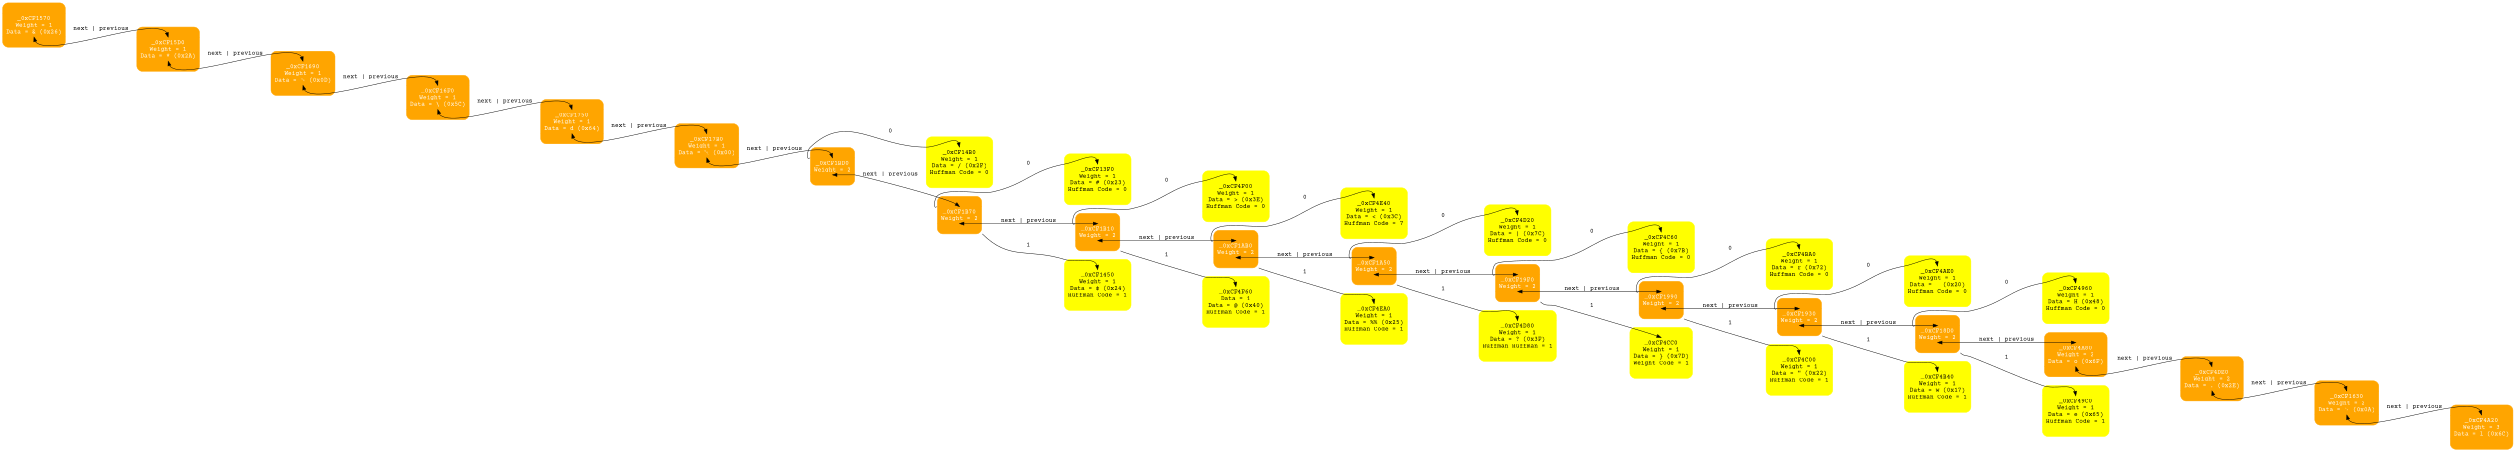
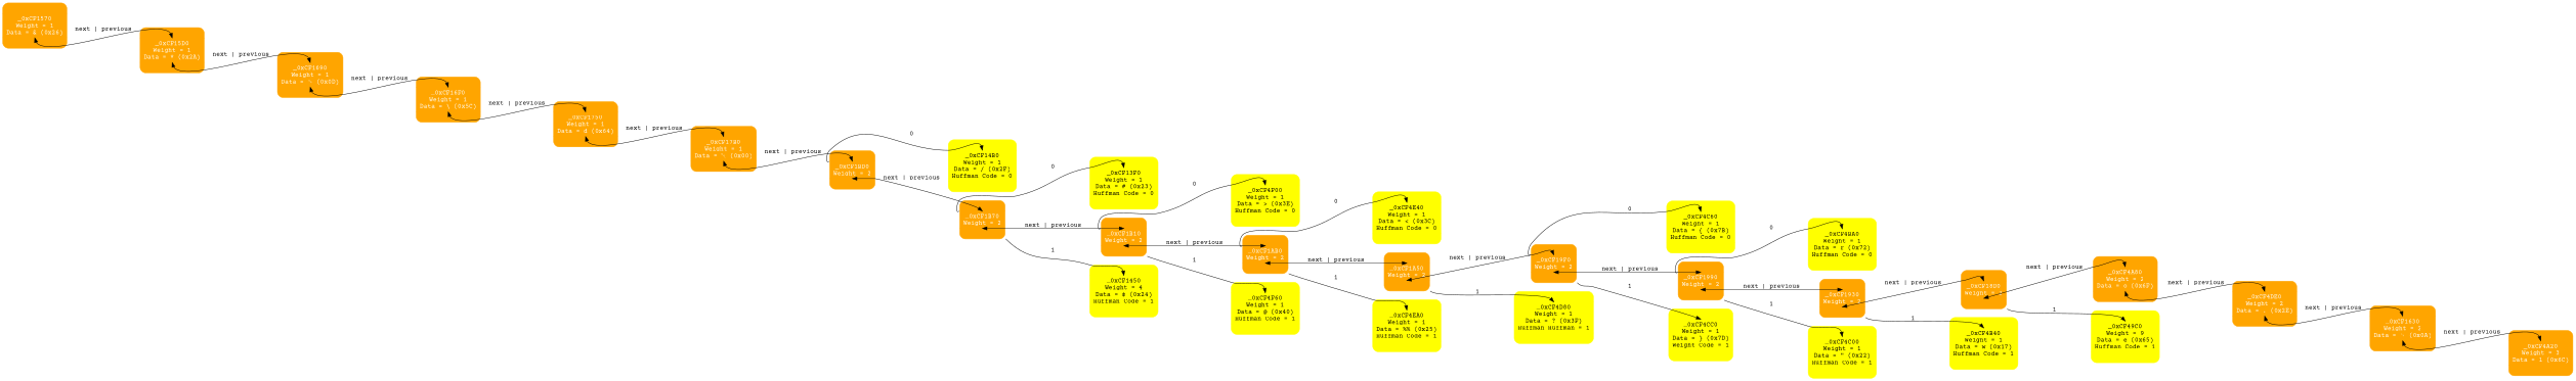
  digraph {
    fontname="Courier Prime"
    rankdir=LR
    node [color=orange fontcolor=white fontname="Courier Prime" shape=Mrecord style=filled]
    edge [dir=both fontname="Courier Prime" headport="f1:n" tailport="f1:s"]
    n1 [label="<f0>|<f1>_0xCF1570\nWeight = 1\nData = \& (0x26)\n|<f2>"]
    n2 [label="<f0>|<f1>_0xCF15D0\nWeight = 1\nData = \* (0x2A)\n|<f2>"]
    n3 [label="<f0>|<f1>_0xCF1690\nWeight = 1\nData = ␍ (0x0D)\n|<f2>"]
    n4 [label="<f0>|<f1>_0xCF16F0\nWeight = 1\nData = \\ (0x5C)\n|<f2>"]
    n5 [label="<f0>|<f1>_0xCF1750\nWeight = 1\nData = d (0x64)\n|<f2>"]
    n6 [label="<f0>|<f1>_0xCF17B0\nWeight = 1\nData = ␀ (0x00)\n|<f2>"]
    n7 [label="<f0>|<f1>_0xCF1BD0\nWeight = 2\n|<f2>"]
    n8 [color=yellow fontcolor=black label="<f0>|<f1>_0xCF14B0\nWeight = 1\nData = \/ (0x2F)\nHuffman Code = 0|<f2>"]
    n9 [label="<f0>|<f1>_0xCF1B70\nWeight = 2\n|<f2>"]
    n10 [color=yellow fontcolor=black label="<f0>|<f1>_0xCF13F0\nWeight = 1\nData = \# (0x23)\nHuffman Code = 0|<f2>"]
-   n11 [color=yellow fontcolor=black label="<f0>|<f1>_0xCF1450\nWeight = 1\nData = \$ (0x24)\nHuffman Code = 1|<f2>"]
+   n11 [color=yellow fontcolor=black label="<f0>|<f1>_0xCF1450\nWeight = 4\nData = \$ (0x24)\nHuffman Code = 1|<f2>"]
    n12 [label="<f0>|<f1>_0xCF1B10\nWeight = 2\n|<f2>"]
    n13 [color=yellow fontcolor=black label="<f0>|<f1>_0xCF4F00\nWeight = 1\nData = \> (0x3E)\nHuffman Code = 0|<f2>"]
-   n14 [color=yellow fontcolor=black label="<f0>|<f1>_0xCF4F60\nData = 1\nData = \@ (0x40)\nHuffman Code = 1|<f2>"]
+   n14 [color=yellow fontcolor=black label="<f0>|<f1>_0xCF4F60\nWeight = 1\nData = \@ (0x40)\nHuffman Code = 1|<f2>"]
    n15 [label="<f0>|<f1>_0xCF1AB0\nWeight = 2\n|<f2>"]
-   n16 [color=yellow fontcolor=black label="<f0>|<f1>_0xCF4E40\nWeight = 1\nData = \< (0x3C)\nHuffman Code = 7|<f2>"]
+   n16 [color=yellow fontcolor=black label="<f0>|<f1>_0xCF4E40\nWeight = 1\nData = \< (0x3C)\nHuffman Code = 0|<f2>"]
    n17 [color=yellow fontcolor=black label="<f0>|<f1>_0xCF4EA0\nWeight = 1\nData = \%% (0x25)\nHuffman Code = 1|<f2>"]
    n18 [label="<f0>|<f1>_0xCF1A50\nWeight = 2\n|<f2>"]
-   n19 [color=yellow fontcolor=black label="<f0>|<f1>_0xCF4D20\nWeight = 1\nData = \| (0x7C)\nHuffman Code = 0|<f2>"]
    n20 [color=yellow fontcolor=black label="<f0>|<f1>_0xCF4D80\nWeight = 1\nData = \? (0x3F)\nHuffman Huffman = 1|<f2>"]
    n21 [label="<f0>|<f1>_0xCF19F0\nWeight = 2\n|<f2>"]
    n22 [color=yellow fontcolor=black label="<f0>|<f1>_0xCF4C60\nWeight = 1\nData = \{ (0x7B)\nHuffman Code = 0|<f2>"]
    n23 [color=yellow fontcolor=black label="<f0>|<f1>_0xCF4CC0\nWeight = 1\nData = \} (0x7D)\nWeight Code = 1|<f2>"]
    n24 [label="<f0>|<f1>_0xCF1990\nWeight = 2\n|<f2>"]
    n25 [color=yellow fontcolor=black label="<f0>|<f1>_0xCF4BA0\nWeight = 1\nData = r (0x72)\nHuffman Code = 0|<f2>"]
    n26 [color=yellow fontcolor=black label="<f0>|<f1>_0xCF4C00\nWeight = 1\nData = \" (0x22)\nHuffman Code = 1|<f2>"]
    n27 [label="<f0>|<f1>_0xCF1930\nWeight = 2\n|<f2>"]
-   n28 [color=yellow fontcolor=black label="<f0>|<f1>_0xCF4AE0\nWeight = 1\nData = \  (0x20)\nHuffman Code = 0|<f2>"]
    n29 [color=yellow fontcolor=black label="<f0>|<f1>_0xCF4B40\nWeight = 1\nData = w (0x17)\nHuffman Code = 1|<f2>"]
    n30 [label="<f0>|<f1>_0xCF18D0\nWeight = 2\n|<f2>"]
-   n31 [color=yellow fontcolor=black label="<f0>|<f1>_0xCF4960\nWeight = 1\nData = H (0x48)\nHuffman Code = 0|<f2>"]
-   n32 [color=yellow fontcolor=black label="<f0>|<f1>_0xCF49C0\nWeight = 1\nData = e (0x65)\nHuffman Code = 1|<f2>"]
+   n32 [color=yellow fontcolor=black label="<f0>|<f1>_0xCF49C0\nWeight = 9\nData = e (0x65)\nHuffman Code = 1|<f2>"]
    n33 [label="<f0>|<f1>_0xCF4A80\nWeight = 2\nData = o (0x6F)\n|<f2>"]
    n34 [label="<f0>|<f1>_0xCF4DE0\nWeight = 2\nData = \. (0x2E)\n|<f2>"]
    n35 [label="<f0>|<f1>_0xCF1630\nWeight = 2\nData = ␊ (0x0A)\n|<f2>"]
    n36 [label="<f0>|<f1>_0xCF4A20\nWeight = 3\nData = l (0x6C)\n|<f2>"]
    n1 -> n2 [label="next | previous"]
    n2 -> n3 [label="next | previous"]
    n3 -> n4 [label="next | previous"]
    n4 -> n5 [label="next | previous"]
    n5 -> n6 [label="next | previous"]
    n6 -> n7 [label="next | previous"]
    n7 -> n8 [label=0 tailport="f0:sw" dir=""]
    n7 -> n9 [label="next | previous"]
    n9 -> n10 [label=0 tailport="f0:sw" dir=""]
    n9 -> n11 [label=1 tailport="f2:se" dir=""]
    n9 -> n12 [label="next | previous"]
    n12 -> n13 [label=0 tailport="f0:sw" dir=""]
    n12 -> n14 [label=1 tailport="f2:se" dir=""]
    n12 -> n15 [label="next | previous"]
    n15 -> n16 [label=0 tailport="f0:sw" dir=""]
    n15 -> n17 [label=1 tailport="f2:se" dir=""]
    n15 -> n18 [label="next | previous"]
-   n18 -> n19 [label=0 tailport="f0:sw" dir=""]
    n18 -> n20 [label=1 tailport="f2:se" dir=""]
    n18 -> n21 [label="next | previous"]
    n21 -> n22 [label=0 tailport="f0:sw" dir=""]
    n21 -> n23 [label=1 tailport="f2:se" dir=""]
    n21 -> n24 [label="next | previous"]
    n24 -> n25 [label=0 tailport="f0:sw" dir=""]
    n24 -> n26 [label=1 tailport="f2:se" dir=""]
    n24 -> n27 [label="next | previous"]
-   n27 -> n28 [label=0 tailport="f0:sw" dir=""]
    n27 -> n29 [label=1 tailport="f2:se" dir=""]
    n27 -> n30 [label="next | previous"]
-   n30 -> n31 [label=0 tailport="f0:sw" dir=""]
    n30 -> n32 [label=1 tailport="f2:se" dir=""]
    n30 -> n33 [label="next | previous"]
    n33 -> n34 [label="next | previous"]
    n34 -> n35 [label="next | previous"]
    n35 -> n36 [label="next | previous"]
  }
